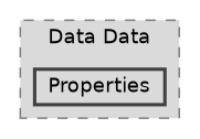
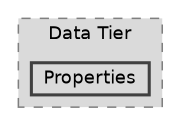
  digraph {
    compound=true
    n1 [color=grey25 fillcolor="#dadada" fontname=Helvetica fontsize=12 height=0.2 label=Properties shape=box style="filled,bold" width=0.4]
    subgraph cluster_1 {
      bgcolor="#dadada"
      fontname=Helvetica
      fontsize=12
-     label="Data Data"
+     label="Data Tier"
      pencolor=grey50
      style="filled,dashed"
      n1
    }
  }
